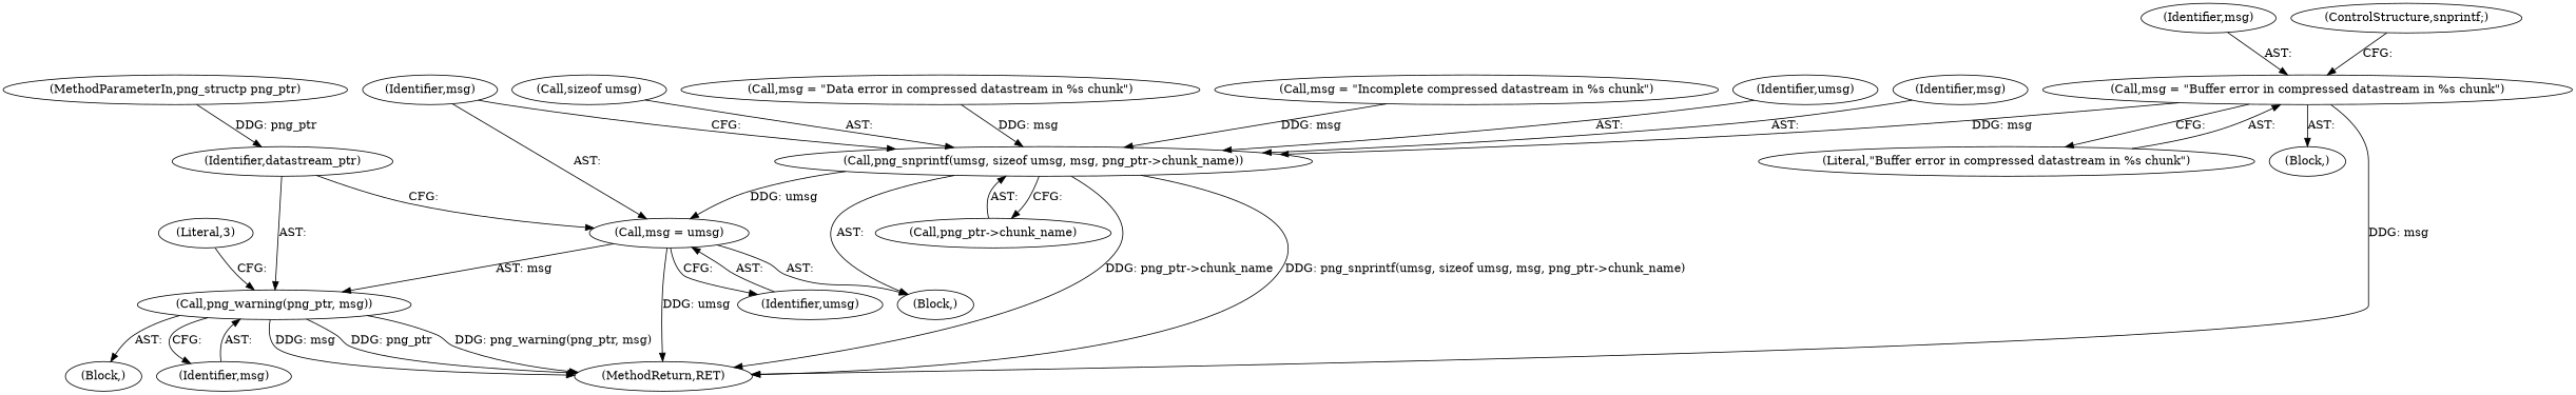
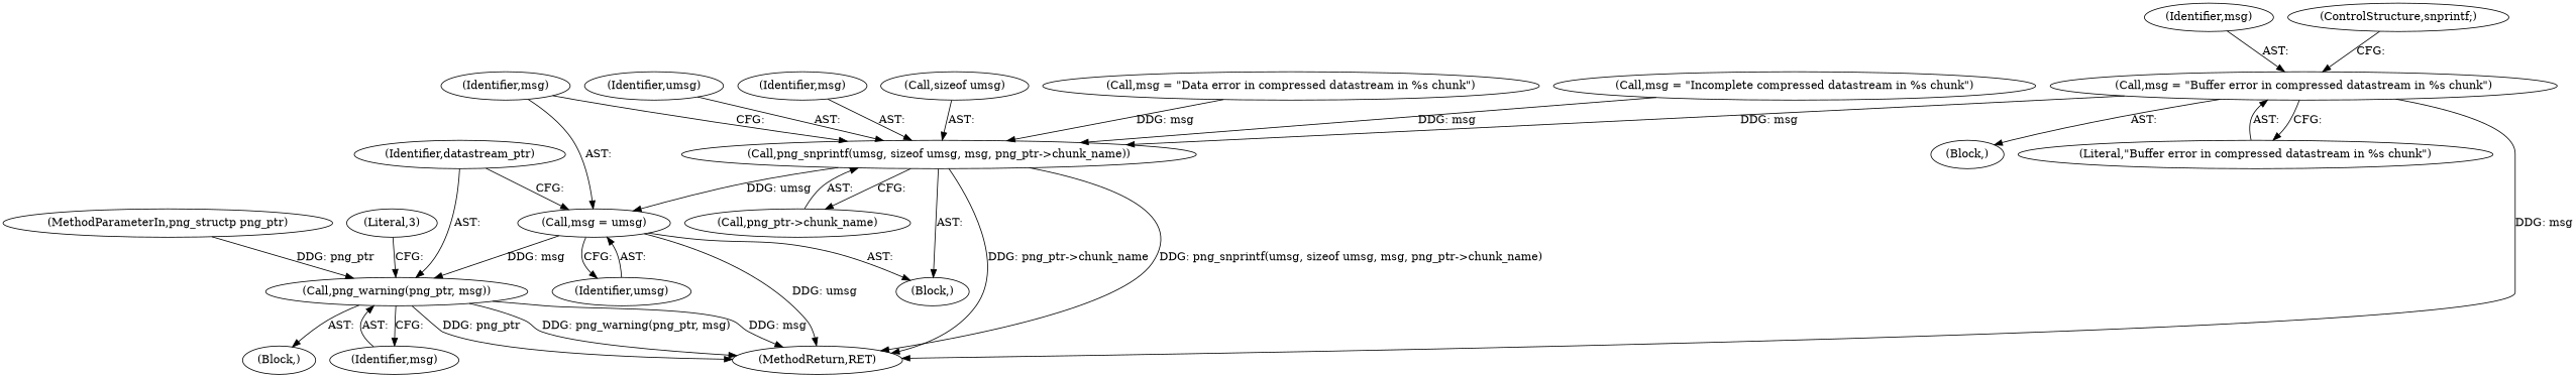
  digraph {
    n1 [label="(Call,msg = \"Buffer error in compressed datastream in %s chunk\")"]
    n2 [label="(Call,png_snprintf(umsg, sizeof umsg, msg, png_ptr->chunk_name))"]
    n3 [label="(Block,)"]
    n4 [label="(MethodReturn,RET)"]
    n5 [label="(Literal,\"Buffer error in compressed datastream in %s chunk\")"]
    n6 [label="(Call,msg = umsg)"]
    n7 [label="(Call,png_ptr->chunk_name)"]
    n8 [label="(Block,)"]
    n9 [label="(Call,png_warning(png_ptr, msg))"]
    n10 [label="(Identifier,umsg)"]
    n11 [label="(Block,)"]
    n12 [label="(Identifier,msg)"]
    n13 [label="(Call,sizeof umsg)"]
    n14 [label="(MethodParameterIn,png_structp png_ptr)"]
    n15 [label="(Call,msg = \"Data error in compressed datastream in %s chunk\")"]
    n16 [label="(Call,msg = \"Incomplete compressed datastream in %s chunk\")"]
    n17 [label="(Literal,3)"]
    n18 [label="(Identifier,datastream_ptr)"]
    n19 [label="(Identifier,msg)"]
    n20 [label="(Identifier,umsg)"]
    n21 [label="(ControlStructure,snprintf;)"]
    n22 [label="(Identifier,msg)"]
    n23 [label="(Identifier,msg)"]
    n1 -> n2 [label="DDG: msg"]
    n1 -> n3 [label="AST: "]
    n1 -> n4 [label="DDG: msg"]
    n1 -> n5 [label="CFG: "]
    n2 -> n4 [label="DDG: png_ptr->chunk_name"]
    n2 -> n4 [label="DDG: png_snprintf(umsg, sizeof umsg, msg, png_ptr->chunk_name)"]
    n2 -> n6 [label="DDG: umsg"]
    n2 -> n7 [label="CFG: "]
    n2 -> n8 [label="AST: "]
    n5 -> n1 [label="AST: "]
    n6 -> n4 [label="DDG: umsg"]
    n6 -> n8 [label="AST: "]
-   n6 -> n9 [label="AST: msg"]
+   n6 -> n9 [label="DDG: msg"]
    n6 -> n10 [label="CFG: "]
    n7 -> n2 [label="AST: "]
    n9 -> n4 [label="DDG: png_warning(png_ptr, msg)"]
    n9 -> n4 [label="DDG: msg"]
    n9 -> n4 [label="DDG: png_ptr"]
    n9 -> n11 [label="AST: "]
    n9 -> n12 [label="CFG: "]
    n10 -> n6 [label="AST: "]
    n12 -> n9 [label="AST: "]
    n13 -> n2 [label="AST: "]
-   n14 -> n18 [label="DDG: png_ptr"]
+   n14 -> n9 [label="DDG: png_ptr"]
    n15 -> n2 [label="DDG: msg"]
    n16 -> n2 [label="DDG: msg"]
    n17 -> n9 [label="CFG: "]
    n18 -> n6 [label="CFG: "]
    n18 -> n9 [label="AST: "]
    n19 -> n1 [label="AST: "]
    n20 -> n2 [label="AST: "]
    n21 -> n1 [label="CFG: "]
    n22 -> n2 [label="AST: "]
    n23 -> n2 [label="CFG: "]
    n23 -> n6 [label="AST: "]
  }
